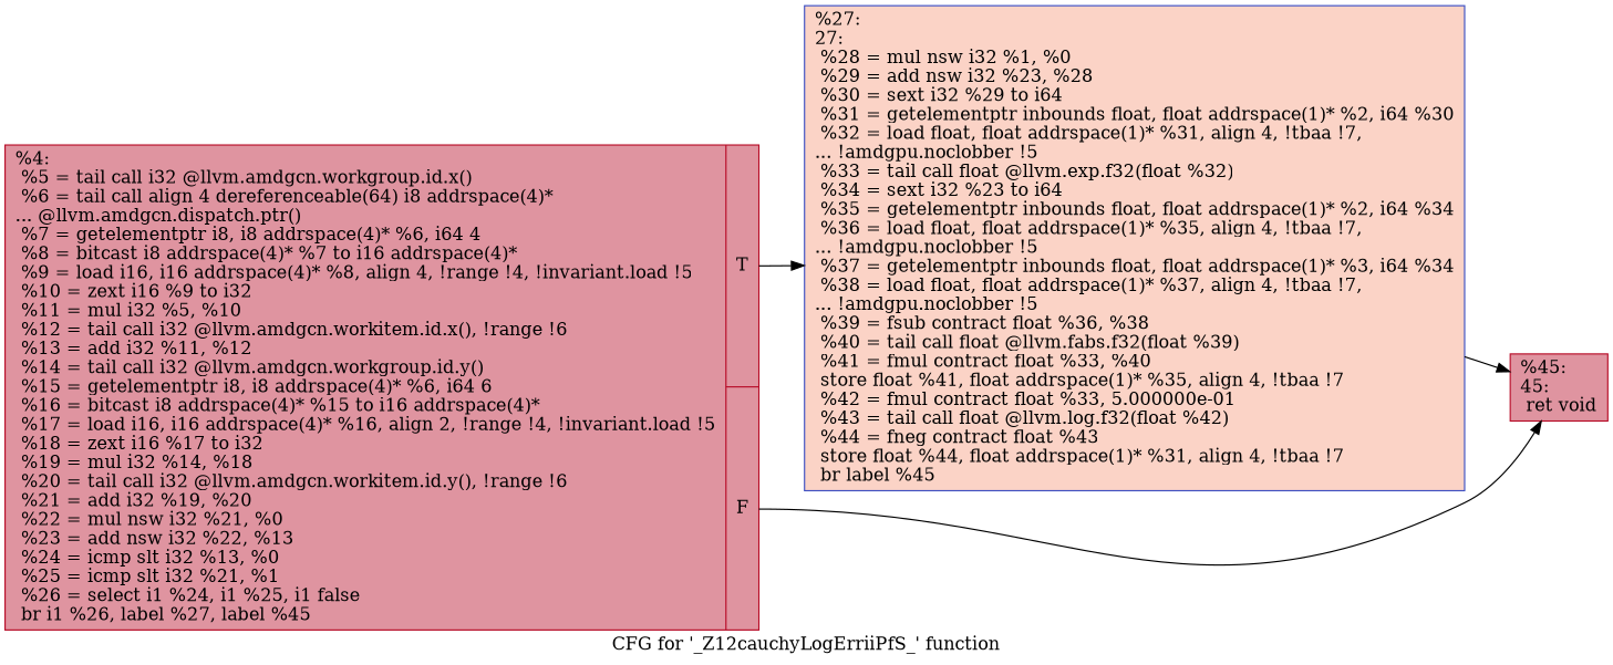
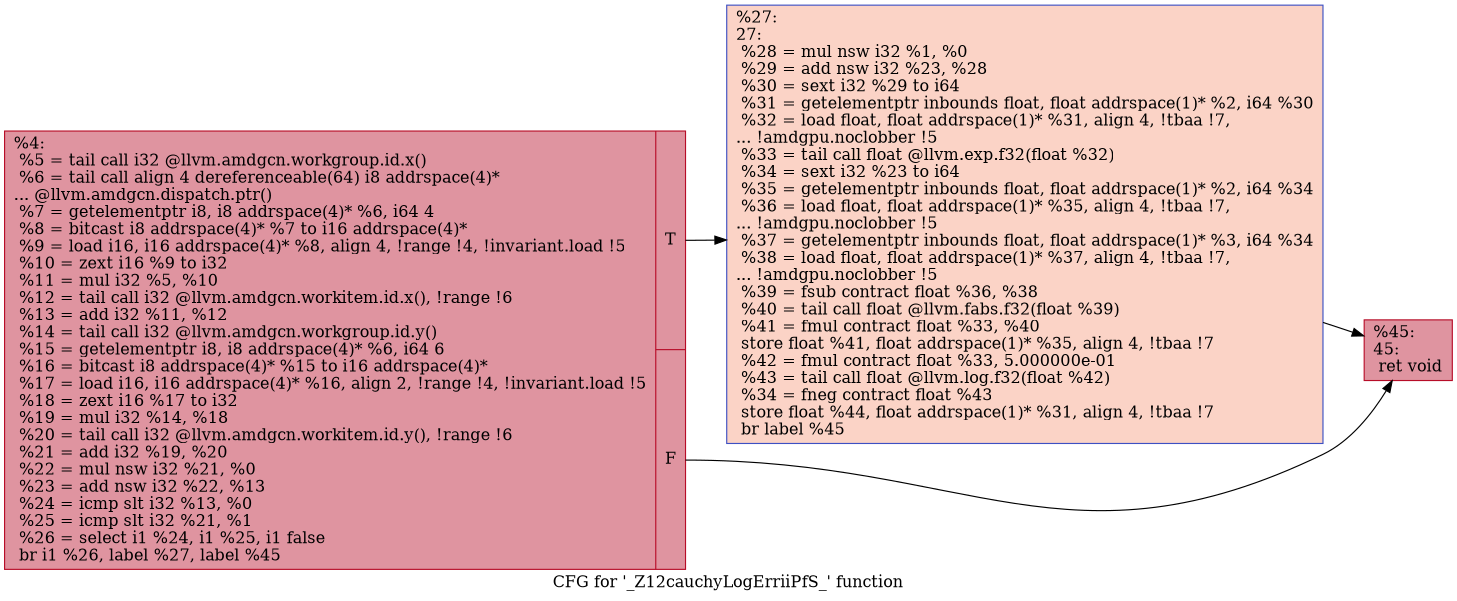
  digraph {
    label="CFG for '_Z12cauchyLogErriiPfS_' function"
    rankdir=LR
    node [color="#b70d28ff" fillcolor="#b70d2870" shape=record style=filled]
    n1 [label="{%4:\l  %5 = tail call i32 @llvm.amdgcn.workgroup.id.x()\l  %6 = tail call align 4 dereferenceable(64) i8 addrspace(4)*\l... @llvm.amdgcn.dispatch.ptr()\l  %7 = getelementptr i8, i8 addrspace(4)* %6, i64 4\l  %8 = bitcast i8 addrspace(4)* %7 to i16 addrspace(4)*\l  %9 = load i16, i16 addrspace(4)* %8, align 4, !range !4, !invariant.load !5\l  %10 = zext i16 %9 to i32\l  %11 = mul i32 %5, %10\l  %12 = tail call i32 @llvm.amdgcn.workitem.id.x(), !range !6\l  %13 = add i32 %11, %12\l  %14 = tail call i32 @llvm.amdgcn.workgroup.id.y()\l  %15 = getelementptr i8, i8 addrspace(4)* %6, i64 6\l  %16 = bitcast i8 addrspace(4)* %15 to i16 addrspace(4)*\l  %17 = load i16, i16 addrspace(4)* %16, align 2, !range !4, !invariant.load !5\l  %18 = zext i16 %17 to i32\l  %19 = mul i32 %14, %18\l  %20 = tail call i32 @llvm.amdgcn.workitem.id.y(), !range !6\l  %21 = add i32 %19, %20\l  %22 = mul nsw i32 %21, %0\l  %23 = add nsw i32 %22, %13\l  %24 = icmp slt i32 %13, %0\l  %25 = icmp slt i32 %21, %1\l  %26 = select i1 %24, i1 %25, i1 false\l  br i1 %26, label %27, label %45\l|{<s0>T|<s1>F}}"]
-   n2 [color="#3d50c3ff" fillcolor="#f59c7d70" label="{%27:\l27:                                               \l  %28 = mul nsw i32 %1, %0\l  %29 = add nsw i32 %23, %28\l  %30 = sext i32 %29 to i64\l  %31 = getelementptr inbounds float, float addrspace(1)* %2, i64 %30\l  %32 = load float, float addrspace(1)* %31, align 4, !tbaa !7,\l... !amdgpu.noclobber !5\l  %33 = tail call float @llvm.exp.f32(float %32)\l  %34 = sext i32 %23 to i64\l  %35 = getelementptr inbounds float, float addrspace(1)* %2, i64 %34\l  %36 = load float, float addrspace(1)* %35, align 4, !tbaa !7,\l... !amdgpu.noclobber !5\l  %37 = getelementptr inbounds float, float addrspace(1)* %3, i64 %34\l  %38 = load float, float addrspace(1)* %37, align 4, !tbaa !7,\l... !amdgpu.noclobber !5\l  %39 = fsub contract float %36, %38\l  %40 = tail call float @llvm.fabs.f32(float %39)\l  %41 = fmul contract float %33, %40\l  store float %41, float addrspace(1)* %35, align 4, !tbaa !7\l  %42 = fmul contract float %33, 5.000000e-01\l  %43 = tail call float @llvm.log.f32(float %42)\l  %44 = fneg contract float %43\l  store float %44, float addrspace(1)* %31, align 4, !tbaa !7\l  br label %45\l}"]
+   n2 [color="#3d50c3ff" fillcolor="#f59c7d70" label="{%27:\l27:                                               \l  %28 = mul nsw i32 %1, %0\l  %29 = add nsw i32 %23, %28\l  %30 = sext i32 %29 to i64\l  %31 = getelementptr inbounds float, float addrspace(1)* %2, i64 %30\l  %32 = load float, float addrspace(1)* %31, align 4, !tbaa !7,\l... !amdgpu.noclobber !5\l  %33 = tail call float @llvm.exp.f32(float %32)\l  %34 = sext i32 %23 to i64\l  %35 = getelementptr inbounds float, float addrspace(1)* %2, i64 %34\l  %36 = load float, float addrspace(1)* %35, align 4, !tbaa !7,\l... !amdgpu.noclobber !5\l  %37 = getelementptr inbounds float, float addrspace(1)* %3, i64 %34\l  %38 = load float, float addrspace(1)* %37, align 4, !tbaa !7,\l... !amdgpu.noclobber !5\l  %39 = fsub contract float %36, %38\l  %40 = tail call float @llvm.fabs.f32(float %39)\l  %41 = fmul contract float %33, %40\l  store float %41, float addrspace(1)* %35, align 4, !tbaa !7\l  %42 = fmul contract float %33, 5.000000e-01\l  %43 = tail call float @llvm.log.f32(float %42)\l  %34 = fneg contract float %43\l  store float %44, float addrspace(1)* %31, align 4, !tbaa !7\l  br label %45\l}"]
    n3 [label="{%45:\l45:                                               \l  ret void\l}"]
    n1 -> n2 [tailport=s0]
    n1 -> n3 [tailport=s1]
    n2 -> n3
  }
